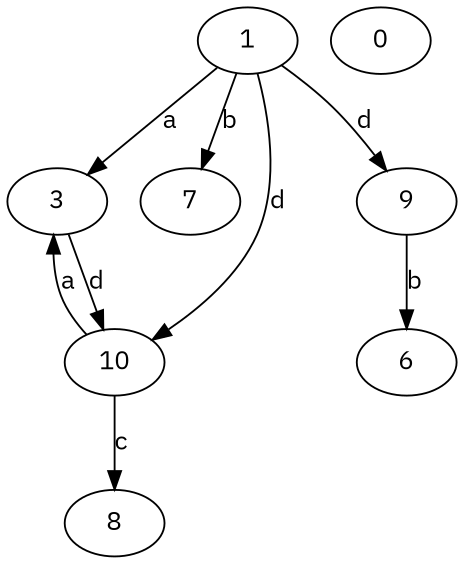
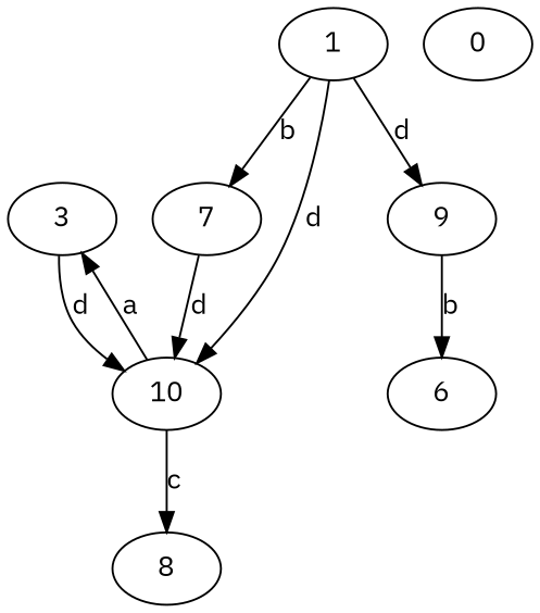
  strict digraph {
    fontname="IBM Plex Sans"
    node [fontname="IBM Plex Sans"]
    edge [fontname="IBM Plex Sans"]
    n1 [label=3]
    1
    n3 [label=7]
    9
    10
    6
    8
    0
    n1 -> 10 [label=d]
-   1 -> n1 [label=a]
    1 -> n3 [label=b]
    1 -> 9 [label=d]
    1 -> 10 [label=d]
+   n3 -> 10 [label=d]
    9 -> 6 [label=b]
    10 -> n1 [label=a]
    10 -> 8 [label=c]
  }
